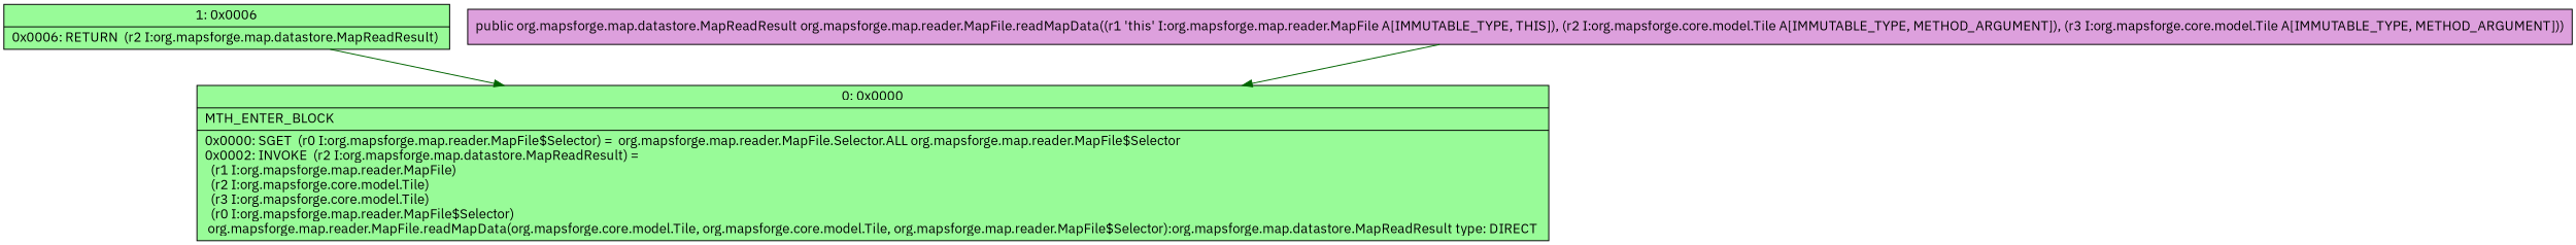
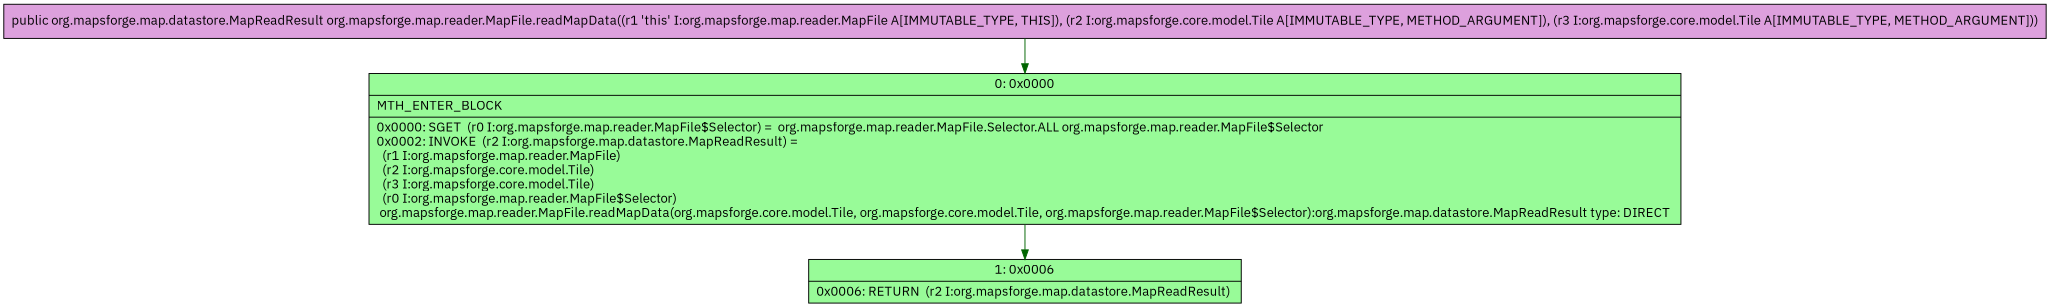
  digraph {
    fontname="IBM Plex Sans"
    node [shape=record style=filled fillcolor=palegreen fontname="IBM Plex Sans"]
    edge [color=darkgreen fontname="IBM Plex Sans"]
    n1 [label="{0\:\ 0x0000|MTH_ENTER_BLOCK\l|0x0000: SGET  (r0 I:org.mapsforge.map.reader.MapFile$Selector) =  org.mapsforge.map.reader.MapFile.Selector.ALL org.mapsforge.map.reader.MapFile$Selector \l0x0002: INVOKE  (r2 I:org.mapsforge.map.datastore.MapReadResult) = \l  (r1 I:org.mapsforge.map.reader.MapFile)\l  (r2 I:org.mapsforge.core.model.Tile)\l  (r3 I:org.mapsforge.core.model.Tile)\l  (r0 I:org.mapsforge.map.reader.MapFile$Selector)\l org.mapsforge.map.reader.MapFile.readMapData(org.mapsforge.core.model.Tile, org.mapsforge.core.model.Tile, org.mapsforge.map.reader.MapFile$Selector):org.mapsforge.map.datastore.MapReadResult type: DIRECT \l}"]
    n2 [label="{1\:\ 0x0006|0x0006: RETURN  (r2 I:org.mapsforge.map.datastore.MapReadResult) \l}"]
    n3 [label="{public org.mapsforge.map.datastore.MapReadResult org.mapsforge.map.reader.MapFile.readMapData((r1 'this' I:org.mapsforge.map.reader.MapFile A[IMMUTABLE_TYPE, THIS]), (r2 I:org.mapsforge.core.model.Tile A[IMMUTABLE_TYPE, METHOD_ARGUMENT]), (r3 I:org.mapsforge.core.model.Tile A[IMMUTABLE_TYPE, METHOD_ARGUMENT])) }" fillcolor=plum]
-   n2 -> n1
+   n1 -> n2
    n3 -> n1
  }
